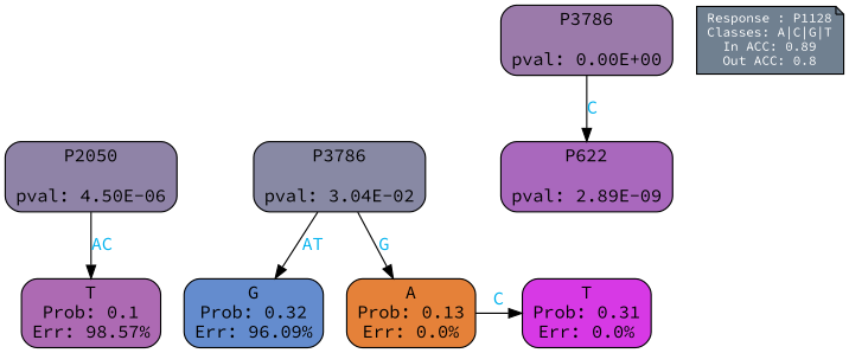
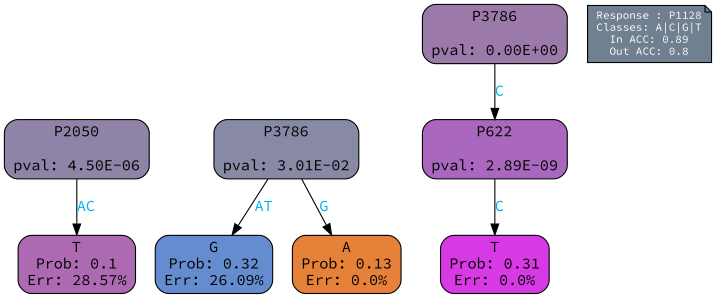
  digraph {
    fontname="Source Code Pro"
    ranksep=equally
    splines=polylines
    node [color=black fontname="Source Code Pro" shape=box style="filled, rounded"]
    edge [fontcolor=deepskyblue2 fontname="Source Code Pro"]
-   n1 [fillcolor="#ad6ab3" label="T\nProb: 0.1\nErr: 98.57%"]
-   n2 [fillcolor="#648cce" label="G\nProb: 0.32\nErr: 96.09%"]
+   n1 [fillcolor="#ad6ab3" label="T\nProb: 0.1\nErr: 28.57%"]
+   n2 [fillcolor="#648cce" label="G\nProb: 0.32\nErr: 26.09%"]
    n3 [fillcolor="#e58139" label="A\nProb: 0.13\nErr: 0.0%"]
    n4 [fillcolor="#d739e5" label="T\nProb: 0.31\nErr: 0.0%"]
    n5 [align=left fillcolor=slategray fontcolor=white fontsize=10 label="Response : P1128\nClasses: A|C|G|T\nIn ACC: 0.89\nOut ACC: 0.8\n" shape=note style=filled]
    n6 [fillcolor="#9b7aaa" label="P3786\n\npval: 0.00E+00"]
    n7 [fillcolor="#a968bd" label="P622\n\npval: 2.89E-09"]
    n8 [fillcolor="#8f83a7" label="P2050\n\npval: 4.50E-06"]
-   n9 [fillcolor="#8889a4" label="P3786\n\npval: 3.04E-02"]
+   n9 [fillcolor="#8889a4" label="P3786\n\npval: 3.01E-02"]
    subgraph sub_1 {
      rank=same
      n1
      n2
      n3
      n4
    }
    subgraph sub_2 {
      rank=same
      n5
      n6
    }
    n6 -> n7 [label=C]
-   n3 -> n4 [label=C]
+   n7 -> n4 [label=C]
    n8 -> n1 [label=AC]
    n9 -> n2 [label=AT]
    n9 -> n3 [label=G]
  }
